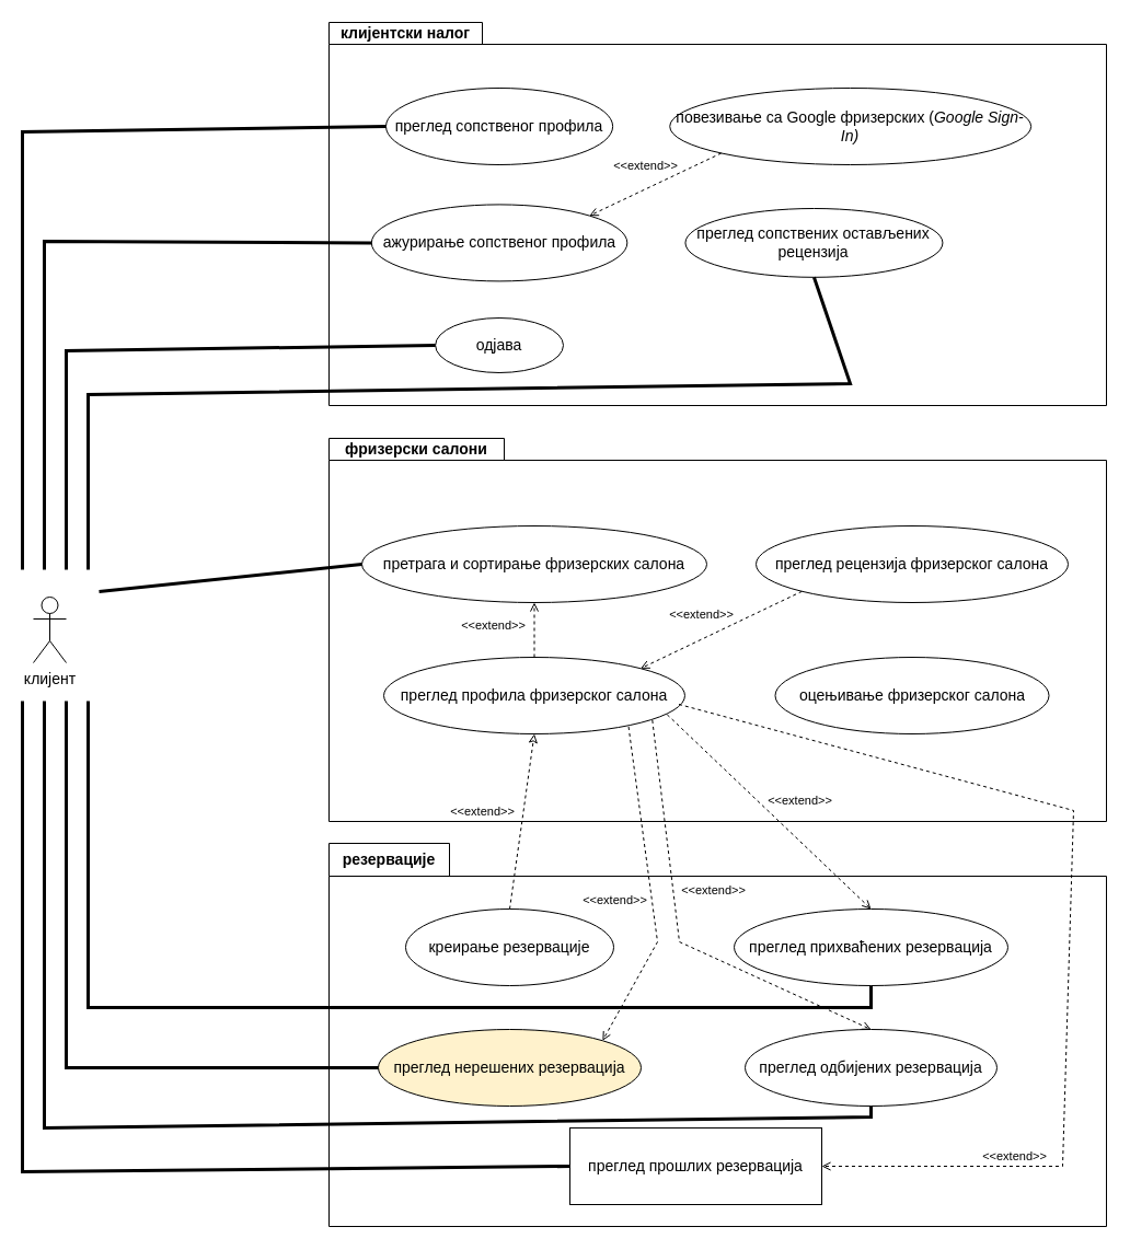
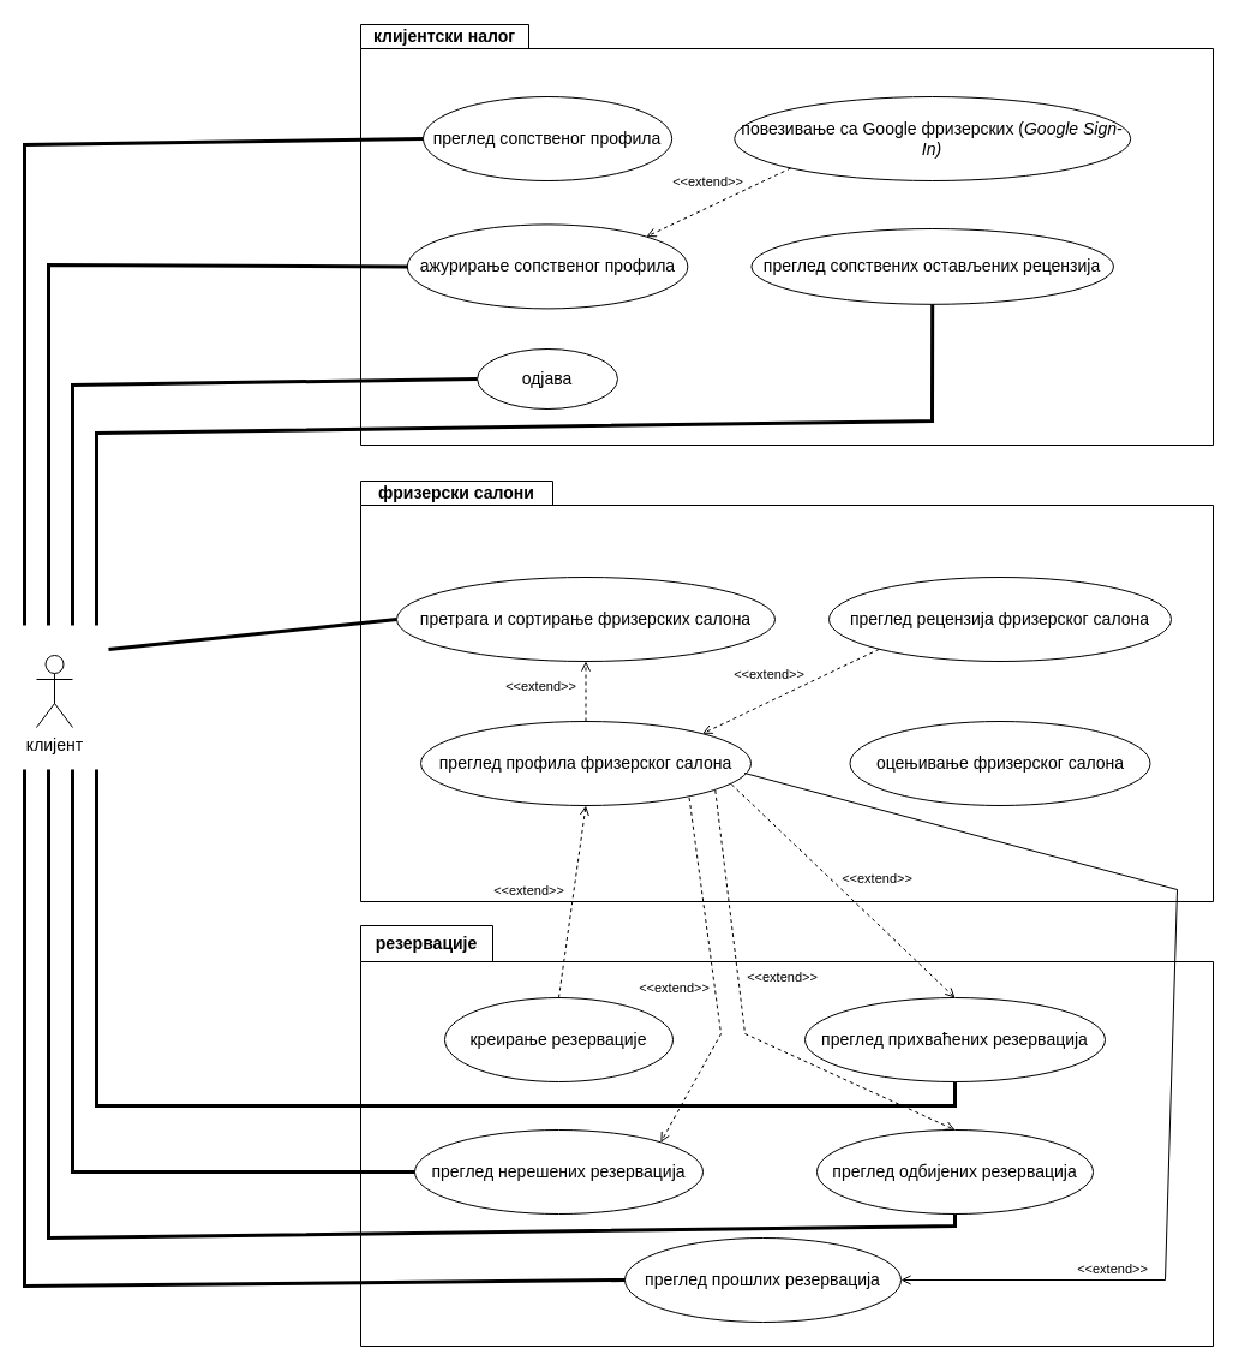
  <mxCell id="0" />
  <mxCell id="1" parent="0" />
  <mxCell id="2" value="&lt;span style=&quot;font-size: 14px;&quot;&gt;клијент&lt;/span&gt;" style="shape=umlActor;verticalLabelPosition=bottom;verticalAlign=top;html=1;outlineConnect=0;" vertex="1" parent="1"><mxGeometry x="30" y="545" width="30" height="60" as="geometry" /></mxCell>
  <mxCell id="3" value="&lt;font style=&quot;font-size: 14px;&quot;&gt;клијентски налог&lt;/font&gt;" style="shape=folder;fontStyle=1;tabWidth=140;tabHeight=20;tabPosition=left;html=1;boundedLbl=1;labelInHeader=1;container=1;collapsible=0;whiteSpace=wrap;" vertex="1" parent="1"><mxGeometry x="300" y="20" width="710" height="350" as="geometry" /></mxCell>
  <mxCell id="4" value="" style="html=1;strokeColor=none;resizeWidth=1;resizeHeight=1;fillColor=none;part=1;connectable=0;allowArrows=0;deletable=0;whiteSpace=wrap;" vertex="1" parent="3"><mxGeometry width="710.0" height="320.0" relative="1" as="geometry"><mxPoint y="30" as="offset" /></mxGeometry></mxCell>
  <mxCell id="5" value="&lt;font style=&quot;font-size: 14px;&quot;&gt;преглед сопственог профила&lt;/font&gt;" style="ellipse;whiteSpace=wrap;html=1;" vertex="1" parent="3"><mxGeometry x="52.005" y="60.003" width="207.135" height="70" as="geometry" /></mxCell>
  <mxCell id="6" value="&lt;font style=&quot;font-size: 14px;&quot;&gt;ажурирање сопственог профила&lt;/font&gt;" style="ellipse;whiteSpace=wrap;html=1;" vertex="1" parent="3"><mxGeometry x="38.826" y="166.411" width="233.502" height="70" as="geometry" /></mxCell>
  <mxCell id="7" value="&lt;font style=&quot;font-size: 14px;&quot;&gt;повезивање са Google фризерских (&lt;i&gt;Google Sign-In)&lt;/i&gt;&lt;/font&gt;" style="ellipse;whiteSpace=wrap;html=1;" vertex="1" parent="3"><mxGeometry x="311.233" y="60.003" width="329.926" height="70" as="geometry" /></mxCell>
- <mxCell id="8" value="&lt;font style=&quot;font-size: 14px;&quot;&gt;преглед сопствених остављених рецензија&lt;/font&gt;" style="ellipse;whiteSpace=wrap;html=1;" vertex="1" parent="3"><mxGeometry x="325.443" y="170.001" width="235" height="62.821" as="geometry" /></mxCell>
+ <mxCell id="8" value="&lt;font style=&quot;font-size: 14px;&quot;&gt;преглед сопствених остављених рецензија&lt;/font&gt;" style="ellipse;whiteSpace=wrap;html=1;" vertex="1" parent="3"><mxGeometry x="325.443" y="170.001" width="301.507" height="62.821" as="geometry" /></mxCell>
  <mxCell id="9" value="&lt;font style=&quot;font-size: 14px;&quot;&gt;одјава&lt;/font&gt;" style="ellipse;whiteSpace=wrap;html=1;" vertex="1" parent="3"><mxGeometry x="97.15" y="270" width="116.85" height="50" as="geometry" /></mxCell>
  <mxCell id="10" value="&amp;lt;&amp;lt;extend&amp;gt;&amp;gt;" style="html=1;verticalAlign=bottom;labelBackgroundColor=none;endArrow=open;endFill=0;dashed=1;rounded=0;exitX=0;exitY=1;exitDx=0;exitDy=0;entryX=1;entryY=0;entryDx=0;entryDy=0;" edge="1" parent="3" source="7" target="6"><mxGeometry x="0.067" y="-11" width="160" relative="1" as="geometry"><mxPoint x="200" y="190" as="sourcePoint" /><mxPoint x="360" y="190" as="targetPoint" /><mxPoint as="offset" /></mxGeometry></mxCell>
  <mxCell id="11" value="&lt;font style=&quot;font-size: 14px;&quot;&gt;фризерски салони&lt;/font&gt;" style="shape=folder;fontStyle=1;tabWidth=160;tabHeight=20;tabPosition=left;html=1;boundedLbl=1;labelInHeader=1;container=1;collapsible=0;whiteSpace=wrap;" vertex="1" parent="1"><mxGeometry x="300" y="400" width="710" height="350" as="geometry" /></mxCell>
  <mxCell id="12" value="" style="html=1;strokeColor=none;resizeWidth=1;resizeHeight=1;fillColor=none;part=1;connectable=0;allowArrows=0;deletable=0;whiteSpace=wrap;" vertex="1" parent="11"><mxGeometry width="710" height="320" relative="1" as="geometry"><mxPoint y="30" as="offset" /></mxGeometry></mxCell>
  <mxCell id="13" value="&lt;font style=&quot;font-size: 14px;&quot;&gt;оцењивање фризерског салона&lt;/font&gt;" style="ellipse;whiteSpace=wrap;html=1;" vertex="1" parent="11"><mxGeometry x="407.5" y="200" width="250" height="70" as="geometry" /></mxCell>
  <mxCell id="14" value="&lt;font style=&quot;font-size: 14px;&quot;&gt;преглед рецензија фризерског салона&lt;/font&gt;" style="ellipse;whiteSpace=wrap;html=1;" vertex="1" parent="11"><mxGeometry x="390" y="80" width="285" height="70" as="geometry" /></mxCell>
  <mxCell id="15" value="&lt;font style=&quot;font-size: 14px;&quot;&gt;претрага и сортирање фризерских салона&lt;/font&gt;" style="ellipse;whiteSpace=wrap;html=1;" vertex="1" parent="11"><mxGeometry x="30" y="80" width="315" height="70" as="geometry" /></mxCell>
  <mxCell id="16" value="&lt;font style=&quot;font-size: 14px;&quot;&gt;преглед профила фризерског салона&lt;/font&gt;" style="ellipse;whiteSpace=wrap;html=1;" vertex="1" parent="11"><mxGeometry x="50" y="200" width="275" height="70" as="geometry" /></mxCell>
  <mxCell id="17" value="&amp;lt;&amp;lt;extend&amp;gt;&amp;gt;" style="html=1;verticalAlign=bottom;labelBackgroundColor=none;endArrow=open;endFill=0;dashed=1;rounded=0;exitX=0.5;exitY=0;exitDx=0;exitDy=0;entryX=0.5;entryY=1;entryDx=0;entryDy=0;" edge="1" parent="11" source="16" target="15"><mxGeometry x="-0.2" y="38" width="160" relative="1" as="geometry"><mxPoint x="140" y="230" as="sourcePoint" /><mxPoint x="300" y="230" as="targetPoint" /><mxPoint as="offset" /></mxGeometry></mxCell>
  <mxCell id="18" value="&amp;lt;&amp;lt;extend&amp;gt;&amp;gt;" style="html=1;verticalAlign=bottom;labelBackgroundColor=none;endArrow=open;endFill=0;dashed=1;rounded=0;entryX=1;entryY=0;entryDx=0;entryDy=0;exitX=0;exitY=1;exitDx=0;exitDy=0;" edge="1" parent="11" source="14" target="16"><mxGeometry x="0.174" y="-12" width="160" relative="1" as="geometry"><mxPoint x="270" y="140" as="sourcePoint" /><mxPoint x="430" y="140" as="targetPoint" /><mxPoint as="offset" /></mxGeometry></mxCell>
  <mxCell id="19" value="&lt;font style=&quot;font-size: 14px;&quot;&gt;резервације&lt;/font&gt;" style="shape=folder;fontStyle=1;tabWidth=110;tabHeight=30;tabPosition=left;html=1;boundedLbl=1;labelInHeader=1;container=1;collapsible=0;whiteSpace=wrap;" vertex="1" parent="1"><mxGeometry x="300" y="770" width="710" height="350" as="geometry" /></mxCell>
  <mxCell id="20" value="" style="html=1;strokeColor=none;resizeWidth=1;resizeHeight=1;fillColor=none;part=1;connectable=0;allowArrows=0;deletable=0;whiteSpace=wrap;" vertex="1" parent="19"><mxGeometry width="710" height="320" relative="1" as="geometry"><mxPoint y="30" as="offset" /></mxGeometry></mxCell>
  <mxCell id="21" value="&lt;font style=&quot;font-size: 14px;&quot;&gt;преглед прихваћених резервација&lt;/font&gt;" style="ellipse;whiteSpace=wrap;html=1;" vertex="1" parent="19"><mxGeometry x="370" y="60" width="250" height="70" as="geometry" /></mxCell>
- <mxCell id="22" value="&lt;font style=&quot;font-size: 14px;&quot;&gt;преглед нерешених резервација&lt;/font&gt;" style="ellipse;whiteSpace=wrap;html=1;fillColor=#fff2cc;" vertex="1" parent="19"><mxGeometry x="45" y="170" width="240" height="70" as="geometry" /></mxCell>
+ <mxCell id="22" value="&lt;font style=&quot;font-size: 14px;&quot;&gt;преглед нерешених резервација&lt;/font&gt;" style="ellipse;whiteSpace=wrap;html=1;" vertex="1" parent="19"><mxGeometry x="45" y="170" width="240" height="70" as="geometry" /></mxCell>
  <mxCell id="23" value="&lt;font style=&quot;font-size: 14px;&quot;&gt;преглед одбијених резервација&lt;/font&gt;" style="ellipse;whiteSpace=wrap;html=1;" vertex="1" parent="19"><mxGeometry x="380" y="170" width="230" height="70" as="geometry" /></mxCell>
- <mxCell id="24" value="&lt;font style=&quot;font-size: 14px;&quot;&gt;преглед прошлих резервација&lt;/font&gt;" style="whiteSpace=wrap;html=1;rounded=0;" vertex="1" parent="19"><mxGeometry x="220" y="260" width="230" height="70" as="geometry" /></mxCell>
+ <mxCell id="24" value="&lt;font style=&quot;font-size: 14px;&quot;&gt;преглед прошлих резервација&lt;/font&gt;" style="ellipse;whiteSpace=wrap;html=1;" vertex="1" parent="19"><mxGeometry x="220" y="260" width="230" height="70" as="geometry" /></mxCell>
  <mxCell id="25" value="&lt;font style=&quot;font-size: 14px;&quot;&gt;креирање резервације&lt;/font&gt;" style="ellipse;whiteSpace=wrap;html=1;" vertex="1" parent="19"><mxGeometry x="70" y="60" width="190" height="70" as="geometry" /></mxCell>
  <mxCell id="26" value="" style="endArrow=none;startArrow=none;endFill=0;startFill=0;endSize=8;html=1;verticalAlign=bottom;labelBackgroundColor=none;strokeWidth=3;rounded=0;entryX=0;entryY=0.5;entryDx=0;entryDy=0;" edge="1" parent="1" target="5"><mxGeometry width="160" relative="1" as="geometry"><mxPoint x="20" y="520" as="sourcePoint" /><mxPoint x="260" y="120" as="targetPoint" /><Array as="points"><mxPoint x="20" y="120" /></Array></mxGeometry></mxCell>
  <mxCell id="27" value="" style="endArrow=none;startArrow=none;endFill=0;startFill=0;endSize=8;html=1;verticalAlign=bottom;labelBackgroundColor=none;strokeWidth=3;rounded=0;entryX=0;entryY=0.5;entryDx=0;entryDy=0;" edge="1" parent="1" target="6"><mxGeometry width="160" relative="1" as="geometry"><mxPoint x="40" y="520" as="sourcePoint" /><mxPoint x="240" y="220" as="targetPoint" /><Array as="points"><mxPoint x="40" y="220" /></Array></mxGeometry></mxCell>
  <mxCell id="28" value="" style="endArrow=none;startArrow=none;endFill=0;startFill=0;endSize=8;html=1;verticalAlign=bottom;labelBackgroundColor=none;strokeWidth=3;rounded=0;entryX=0;entryY=0.5;entryDx=0;entryDy=0;" edge="1" parent="1" target="9"><mxGeometry width="160" relative="1" as="geometry"><mxPoint x="60" y="520" as="sourcePoint" /><mxPoint x="190" y="320" as="targetPoint" /><Array as="points"><mxPoint x="60" y="320" /></Array></mxGeometry></mxCell>
  <mxCell id="29" value="" style="endArrow=none;startArrow=none;endFill=0;startFill=0;endSize=8;html=1;verticalAlign=bottom;labelBackgroundColor=none;strokeWidth=3;rounded=0;entryX=0.5;entryY=1;entryDx=0;entryDy=0;" edge="1" parent="1" target="8"><mxGeometry width="160" relative="1" as="geometry"><mxPoint x="80" y="520" as="sourcePoint" /><mxPoint x="170" y="360" as="targetPoint" /><Array as="points"><mxPoint x="80" y="360" /><mxPoint x="776" y="350" /></Array></mxGeometry></mxCell>
  <mxCell id="30" value="" style="endArrow=none;startArrow=none;endFill=0;startFill=0;endSize=8;html=1;verticalAlign=bottom;labelBackgroundColor=none;strokeWidth=3;rounded=0;entryX=0;entryY=0.5;entryDx=0;entryDy=0;" edge="1" parent="1" target="15"><mxGeometry width="160" relative="1" as="geometry"><mxPoint x="90" y="540" as="sourcePoint" /><mxPoint x="620" y="470" as="targetPoint" /></mxGeometry></mxCell>
- <mxCell id="31" value="&amp;lt;&amp;lt;extend&amp;gt;&amp;gt;" style="html=1;verticalAlign=bottom;labelBackgroundColor=none;endArrow=classic;endFill=0;dashed=1;rounded=0;exitX=0.5;exitY=0;exitDx=0;exitDy=0;entryX=0.5;entryY=1;entryDx=0;entryDy=0;" edge="1" parent="1" source="25" target="16"><mxGeometry x="-0.062" y="36" width="160" relative="1" as="geometry"><mxPoint x="490" y="760" as="sourcePoint" /><mxPoint x="650" y="760" as="targetPoint" /><mxPoint as="offset" /></mxGeometry></mxCell>
+ <mxCell id="31" value="&amp;lt;&amp;lt;extend&amp;gt;&amp;gt;" style="html=1;verticalAlign=bottom;labelBackgroundColor=none;endArrow=open;endFill=0;dashed=1;rounded=0;exitX=0.5;exitY=0;exitDx=0;exitDy=0;entryX=0.5;entryY=1;entryDx=0;entryDy=0;" edge="1" parent="1" source="25" target="16"><mxGeometry x="-0.062" y="36" width="160" relative="1" as="geometry"><mxPoint x="490" y="760" as="sourcePoint" /><mxPoint x="650" y="760" as="targetPoint" /><mxPoint as="offset" /></mxGeometry></mxCell>
  <mxCell id="32" value="" style="endArrow=none;startArrow=none;endFill=0;startFill=0;endSize=8;html=1;verticalAlign=bottom;labelBackgroundColor=none;strokeWidth=3;rounded=0;entryX=0;entryY=0.5;entryDx=0;entryDy=0;" edge="1" parent="1" target="24"><mxGeometry width="160" relative="1" as="geometry"><mxPoint x="20" y="640" as="sourcePoint" /><mxPoint x="180" y="1060" as="targetPoint" /><Array as="points"><mxPoint x="20" y="1070" /></Array></mxGeometry></mxCell>
  <mxCell id="33" value="" style="endArrow=none;startArrow=none;endFill=0;startFill=0;endSize=8;html=1;verticalAlign=bottom;labelBackgroundColor=none;strokeWidth=3;rounded=0;entryX=0.5;entryY=1;entryDx=0;entryDy=0;" edge="1" parent="1" target="21"><mxGeometry width="160" relative="1" as="geometry"><mxPoint x="80" y="640" as="sourcePoint" /><mxPoint x="290" y="900" as="targetPoint" /><Array as="points"><mxPoint x="80" y="920" /><mxPoint x="795" y="920" /></Array></mxGeometry></mxCell>
  <mxCell id="34" value="" style="endArrow=none;startArrow=none;endFill=0;startFill=0;endSize=8;html=1;verticalAlign=bottom;labelBackgroundColor=none;strokeWidth=3;rounded=0;entryX=0;entryY=0.5;entryDx=0;entryDy=0;" edge="1" parent="1" target="22"><mxGeometry width="160" relative="1" as="geometry"><mxPoint x="60" y="640" as="sourcePoint" /><mxPoint x="240" y="910" as="targetPoint" /><Array as="points"><mxPoint x="60" y="975" /></Array></mxGeometry></mxCell>
  <mxCell id="35" value="" style="endArrow=none;startArrow=none;endFill=0;startFill=0;endSize=8;html=1;verticalAlign=bottom;labelBackgroundColor=none;strokeWidth=3;rounded=0;entryX=0.5;entryY=1;entryDx=0;entryDy=0;" edge="1" parent="1" target="23"><mxGeometry width="160" relative="1" as="geometry"><mxPoint x="40" y="640" as="sourcePoint" /><mxPoint x="120" y="1030" as="targetPoint" /><Array as="points"><mxPoint x="40" y="1030" /><mxPoint x="795" y="1020" /></Array></mxGeometry></mxCell>
  <mxCell id="36" value="&amp;lt;&amp;lt;extend&amp;gt;&amp;gt;" style="html=1;verticalAlign=bottom;labelBackgroundColor=none;endArrow=open;endFill=0;dashed=1;rounded=0;exitX=0.941;exitY=0.748;exitDx=0;exitDy=0;exitPerimeter=0;entryX=0.5;entryY=0;entryDx=0;entryDy=0;" edge="1" parent="1" source="16" target="21"><mxGeometry x="0.152" y="20" width="160" relative="1" as="geometry"><mxPoint x="650" y="740" as="sourcePoint" /><mxPoint x="810" y="740" as="targetPoint" /><mxPoint as="offset" /></mxGeometry></mxCell>
  <mxCell id="37" value="&amp;lt;&amp;lt;extend&amp;gt;&amp;gt;" style="html=1;verticalAlign=bottom;labelBackgroundColor=none;endArrow=open;endFill=0;dashed=1;rounded=0;exitX=0.892;exitY=0.821;exitDx=0;exitDy=0;exitPerimeter=0;entryX=0.5;entryY=0;entryDx=0;entryDy=0;" edge="1" parent="1" source="16" target="23"><mxGeometry x="-0.141" y="35" width="160" relative="1" as="geometry"><mxPoint x="610" y="820" as="sourcePoint" /><mxPoint x="770" y="820" as="targetPoint" /><Array as="points"><mxPoint x="620" y="860" /></Array><mxPoint as="offset" /></mxGeometry></mxCell>
  <mxCell id="38" value="&amp;lt;&amp;lt;extend&amp;gt;&amp;gt;" style="html=1;verticalAlign=bottom;labelBackgroundColor=none;endArrow=open;endFill=0;dashed=1;rounded=0;exitX=0.813;exitY=0.907;exitDx=0;exitDy=0;exitPerimeter=0;entryX=1;entryY=0;entryDx=0;entryDy=0;" edge="1" parent="1" source="16" target="22"><mxGeometry x="0.088" y="-35" width="160" relative="1" as="geometry"><mxPoint x="470" y="790" as="sourcePoint" /><mxPoint x="630" y="790" as="targetPoint" /><Array as="points"><mxPoint x="600" y="860" /></Array><mxPoint as="offset" /></mxGeometry></mxCell>
- <mxCell id="39" value="&amp;lt;&amp;lt;extend&amp;gt;&amp;gt;" style="html=1;verticalAlign=bottom;labelBackgroundColor=none;endArrow=open;endFill=0;dashed=1;rounded=0;exitX=0.98;exitY=0.614;exitDx=0;exitDy=0;exitPerimeter=0;entryX=1;entryY=0.5;entryDx=0;entryDy=0;" edge="1" parent="1" source="16" target="24"><mxGeometry x="0.615" width="160" relative="1" as="geometry"><mxPoint x="480" y="770" as="sourcePoint" /><mxPoint x="640" y="770" as="targetPoint" /><Array as="points"><mxPoint x="980" y="740" /><mxPoint x="970" y="1065" /></Array><mxPoint as="offset" /></mxGeometry></mxCell>
+ <mxCell id="39" value="&amp;lt;&amp;lt;extend&amp;gt;&amp;gt;" style="html=1;verticalAlign=bottom;labelBackgroundColor=none;endArrow=open;endFill=0;dashed=0;rounded=0;exitX=0.98;exitY=0.614;exitDx=0;exitDy=0;exitPerimeter=0;entryX=1;entryY=0.5;entryDx=0;entryDy=0;" edge="1" parent="1" source="16" target="24"><mxGeometry x="0.615" width="160" relative="1" as="geometry"><mxPoint x="480" y="770" as="sourcePoint" /><mxPoint x="640" y="770" as="targetPoint" /><Array as="points"><mxPoint x="980" y="740" /><mxPoint x="970" y="1065" /></Array><mxPoint as="offset" /></mxGeometry></mxCell>
